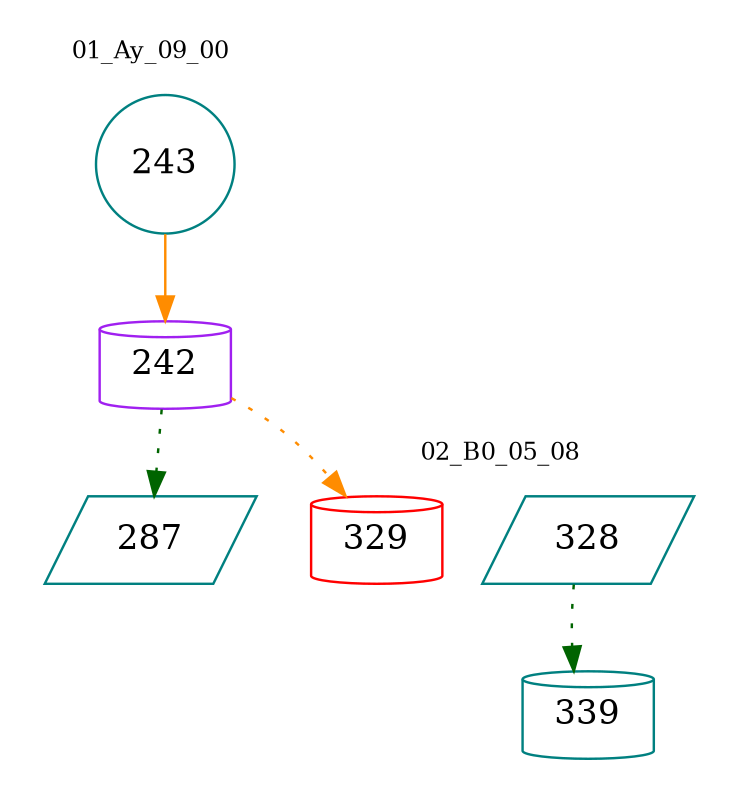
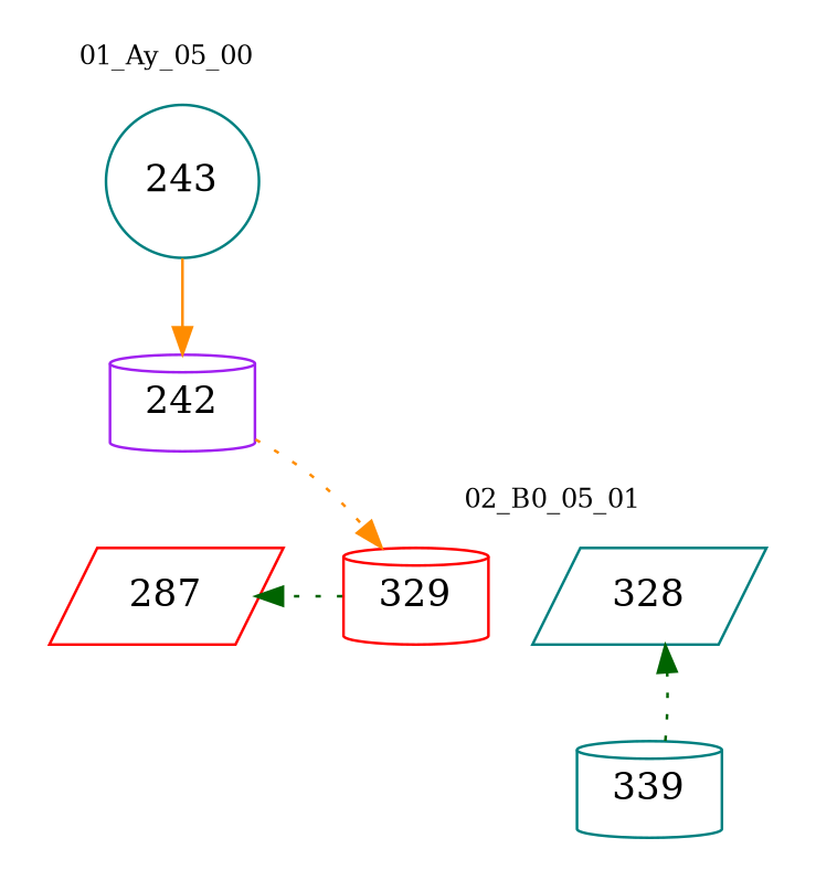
  digraph {
    node [color=teal shape=cylinder]
    edge [color=darkorange style=dotted]
    n1 [label=243 shape=circle]
    n2 [color=purple label=242]
-   n3 [label=287 shape=parallelogram]
+   n3 [color=red label=287 shape=parallelogram]
    n4 [label=328 shape=parallelogram]
    n5 [label=339]
    n6 [color=red label=329]
    subgraph cluster_1 {
      color=white
      fontsize=10
-     label="01_Ay_09_00"
+     label="01_Ay_05_00"
      n1
      n2
      n3
    }
    subgraph cluster_2 {
      color=white
      fontsize=10
-     label="02_B0_05_08"
+     label="02_B0_05_01"
      n4
      n5
      n6
    }
    n1 -> n2 [style=solid]
-   n2 -> n3 [color=darkgreen]
+   n6 -> n3 [color=darkgreen]
    n2 -> n6
-   n4 -> n5 [color=darkgreen]
+   n5 -> n4 [color=darkgreen]
  }
